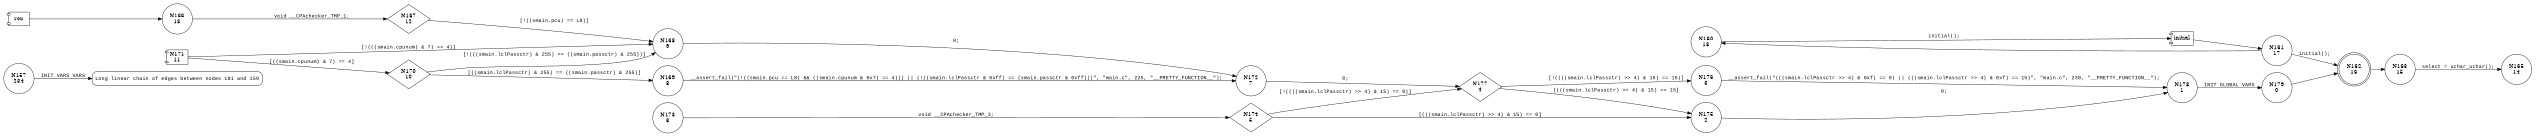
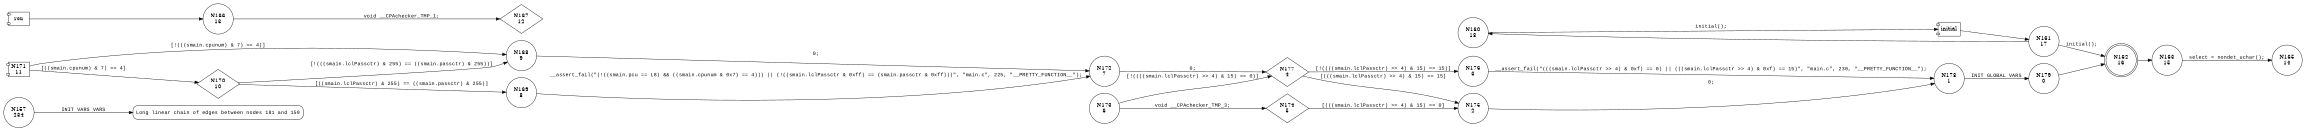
  digraph {
    rankdir=LR
    node [shape=circle]
    edge [fontname="Courier New"]
    n1 [label="N157\n234"]
    n2 [fillcolor=white fontname="Courier New" label="Long linear chain of edges between nodes 181 and 159" penwidth=1 shape=Mrecord style="filled,bold"]
    n3 [label="N160\n18"]
    n4 [label=initial shape=component]
    n5 [label="N161\n17"]
    n6 [label="N162\n16" shape=doublecircle]
    n7 [label="N163\n15"]
    n8 [label="N165\n14"]
    n9 [label=rcu shape=component]
    n10 [label="N166\n13"]
    n11 [label="N167\n12" shape=diamond]
    n12 [label="N168\n9"]
    n13 [label="N171\n11" shape=component]
    n14 [label="N170\n10" shape=diamond]
    n15 [label="N172\n7"]
    n16 [label="N169\n8"]
    n17 [label="N177\n4" shape=diamond]
    n18 [label="N173\n6"]
    n19 [label="N174\n5" shape=diamond]
    n20 [label="N175\n2"]
    n21 [label="N178\n1"]
    n22 [label="N176\n3"]
    n23 [label="N179\n0"]
    n1 -> n2 [label="INIT VARS VARS"]
    n3 -> n4 [label="initial();"]
    n4 -> n5
    n5 -> n3 [fontname=""]
    n5 -> n6 [label="initial();"]
    n6 -> n7
-   n7 -> n8 [label="select = uchar_uchar();"]
+   n7 -> n8 [label="select = nondet_uchar();"]
    n9 -> n10
    n10 -> n11 [label="void __CPAchecker_TMP_1;"]
-   n11 -> n12 [label="[!((smain.pcu) == L8)]"]
    n12 -> n15 [label="0;"]
    n13 -> n12 [label="[!(((smain.cpunum) & 7) == 4)]"]
    n13 -> n14 [label="[((smain.cpunum) & 7) == 4]"]
    n14 -> n12 [label="[!(((smain.lclPassctr) & 255) == ((smain.passctr) & 255))]"]
    n14 -> n16 [label="[((smain.lclPassctr) & 255) == ((smain.passctr) & 255)]"]
    n15 -> n17 [label="0;"]
    n16 -> n15 [label="__assert_fail(\"(!((smain.pcu == L8) && ((smain.cpunum & 0x7) == 4))) || (!((smain.lclPassctr & 0xff) == (smain.passctr & 0xff)))\", \"main.c\", 225, \"__PRETTY_FUNCTION__\");"]
    n17 -> n20 [label="[(((smain.lclPassctr) >> 4) & 15) == 15]"]
    n17 -> n22 [label="[!((((smain.lclPassctr) >> 4) & 15) == 15)]"]
    n18 -> n19 [label="void __CPAchecker_TMP_3;"]
-   n19 -> n17 [label="[!((((smain.lclPassctr) >> 4) & 15) == 0)]"]
+   n18 -> n17 [label="[!((((smain.lclPassctr) >> 4) & 15) == 0)]"]
    n19 -> n20 [label="[(((smain.lclPassctr) >> 4) & 15) == 0]"]
    n20 -> n21 [label="0;"]
    n21 -> n23 [label="INIT GLOBAL VARS"]
    n22 -> n21 [label="__assert_fail(\"(((smain.lclPassctr >> 4) & 0xf) == 0) || (((smain.lclPassctr >> 4) & 0xf) == 15)\", \"main.c\", 230, \"__PRETTY_FUNCTION__\");"]
    n23 -> n6
  }
